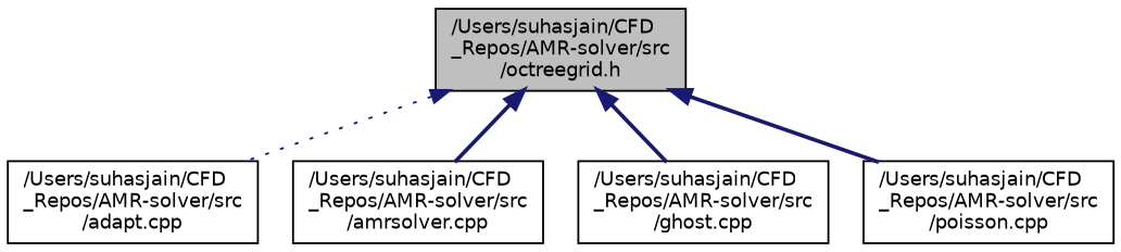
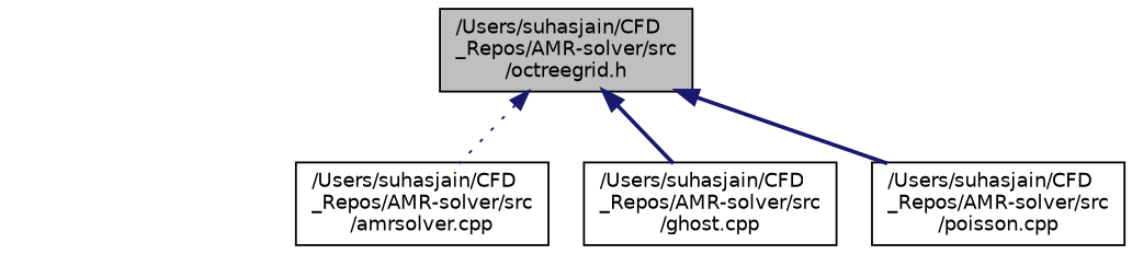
  digraph {
    node [color=black fillcolor=white fontname=Helvetica fontsize=10 shape=record style=filled]
    edge [color=midnightblue dir=back fontname=Helvetica fontsize=10 labelfontname=Helvetica labelfontsize=10 style=dotted]
    n1 [fillcolor=grey75 fontcolor=black height=0.2 label="/Users/suhasjain/CFD\l_Repos/AMR-solver/src\l/octreegrid.h" width=0.4]
-   n2 [height=0.2 label="/Users/suhasjain/CFD\l_Repos/AMR-solver/src\l/adapt.cpp" width=0.4]
    n3 [height=0.2 label="/Users/suhasjain/CFD\l_Repos/AMR-solver/src\l/amrsolver.cpp" width=0.4]
    n4 [height=0.2 label="/Users/suhasjain/CFD\l_Repos/AMR-solver/src\l/ghost.cpp" width=0.4]
    n5 [height=0.2 label="/Users/suhasjain/CFD\l_Repos/AMR-solver/src\l/poisson.cpp" width=0.4]
-   n1 -> n2
-   n1 -> n3 [style=bold]
+   n1 -> n3
    n1 -> n4 [style=bold]
    n1 -> n5 [style=bold]
  }
